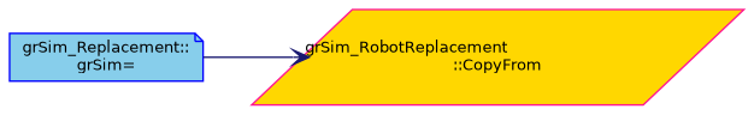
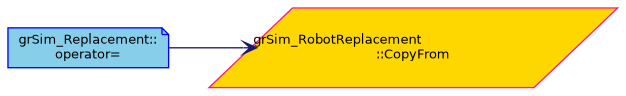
  digraph {
    rankdir=LR
    fontname="DejaVu Sans"
    node [fontname="DejaVu Sans" fontsize=10 style=filled]
-   n1 [color=blue fillcolor=skyblue fontcolor=black height=0.2 label="grSim_Replacement::\lgrSim=" shape=note width=0.4]
+   n1 [color=blue fillcolor=skyblue fontcolor=black height=0.2 label="grSim_Replacement::\loperator=" shape=note width=0.4]
    n2 [color=deeppink fillcolor=gold height=0.2 label="grSim_RobotReplacement\l::CopyFrom" shape=parallelogram width=0.4]
    n1 -> n2 [color=midnightblue fontname="DejaVu Sans" fontsize=10 labelfontname=Helvetica labelfontsize=10 style=solid arrowhead=vee]
  }
